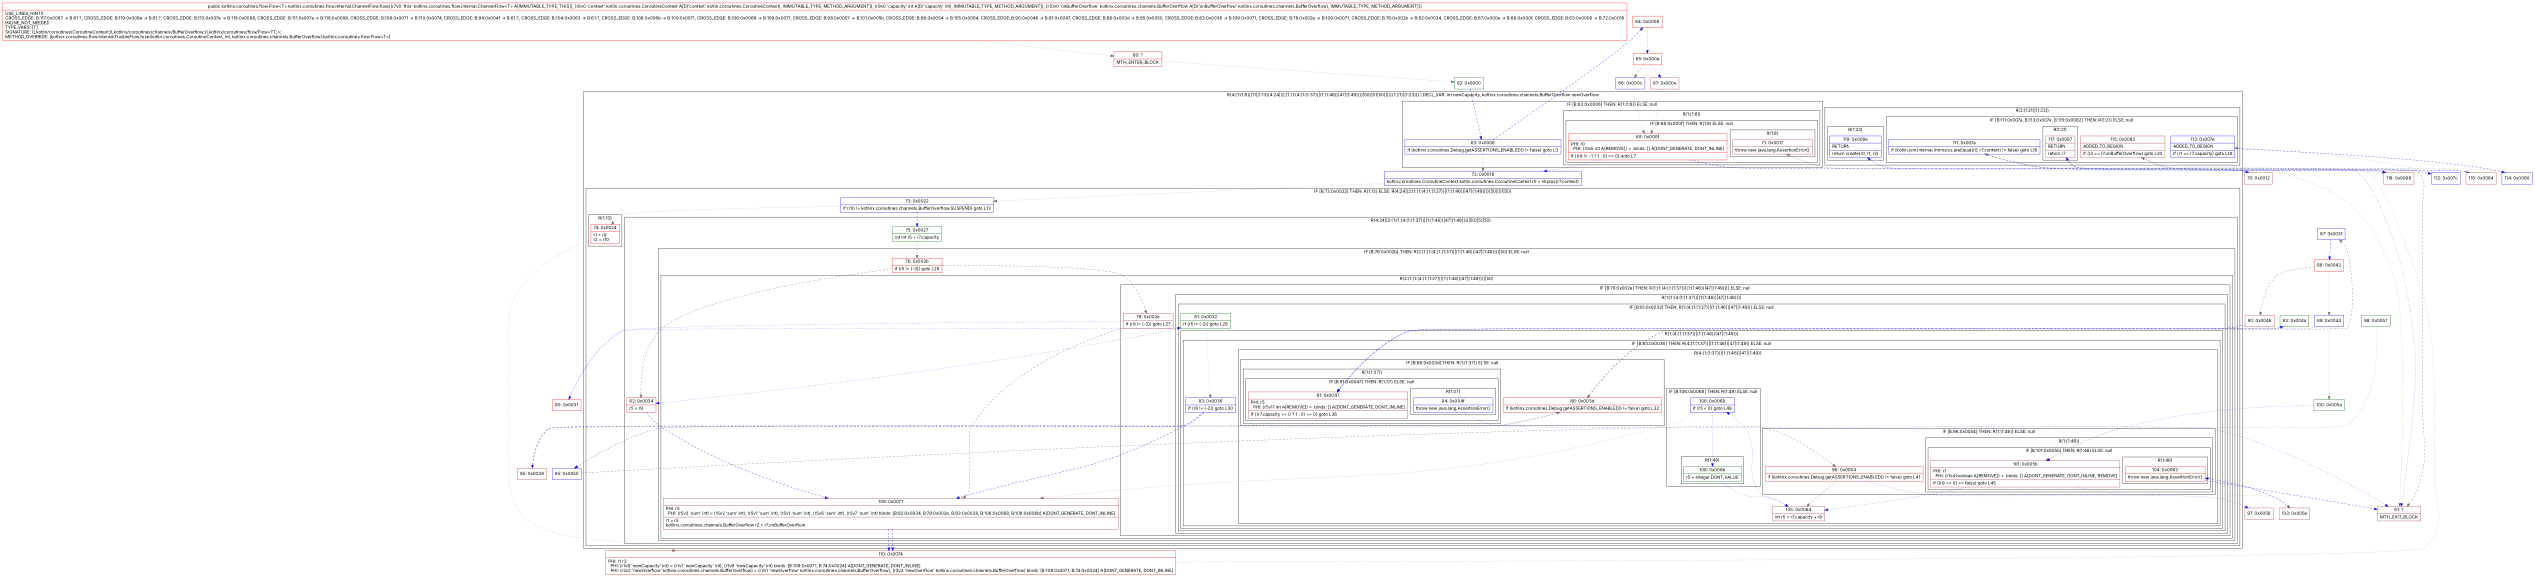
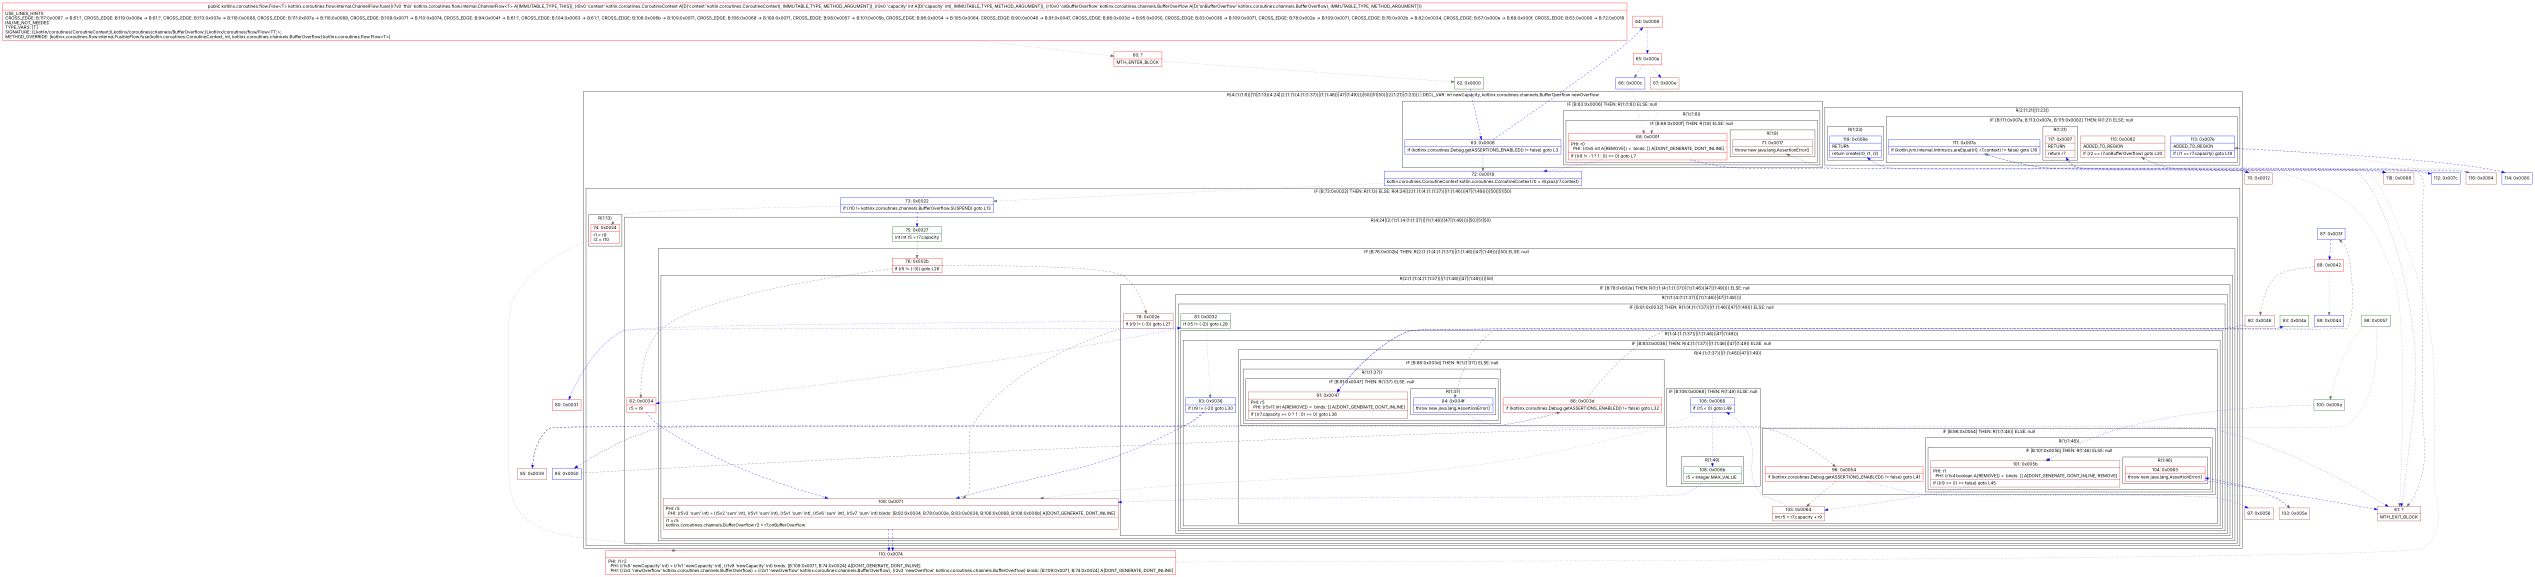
  digraph {
    fontname=Inter
    node [color=brown fontname=Inter shape=record]
    edge [color=blue fontname=Inter style=dotted]
    n1 [label="{71\:\ 0x0017|throw new java.lang.AssertionError()\l}"]
    n2 [color=red label="{68\:\ 0x000f|PHI: r0 \l  PHI: (r0v5 int A[REMOVE]) =  binds: [] A[DONT_GENERATE, DONT_INLINE]\l|if ((r9 != \-1 ? 1 : 0) == 0) goto L7\l}"]
    n3 [color=blue label="{63\:\ 0x0006|if (kotlinx.coroutines.Debug.getASSERTIONS_ENABLED() != false) goto L3\l}"]
    n4 [color=red label="{74\:\ 0x0024|r1 = r9\lr2 = r10\l}"]
    n5 [color=blue label="{94\:\ 0x004f|throw new java.lang.AssertionError()\l}"]
    n6 [label="{91\:\ 0x0047|PHI: r5 \l  PHI: (r5v11 int A[REMOVE]) =  binds: [] A[DONT_GENERATE, DONT_INLINE]\l|if ((r7.capacity \>= 0 ? 1 : 0) == 0) goto L36\l}"]
    n7 [color=red label="{86\:\ 0x003d|if (kotlinx.coroutines.Debug.getASSERTIONS_ENABLED() != false) goto L32\l}"]
    n8 [color=red label="{104\:\ 0x0063|throw new java.lang.AssertionError()\l}"]
    n9 [label="{101\:\ 0x005b|PHI: r1 \l  PHI: (r1v4 boolean A[REMOVE]) =  binds: [] A[DONT_GENERATE, DONT_INLINE, REMOVE]\l|if ((r9 \>= 0) == false) goto L45\l}"]
    n10 [color=red label="{96\:\ 0x0054|if (kotlinx.coroutines.Debug.getASSERTIONS_ENABLED() != false) goto L41\l}"]
-   n11 [color=darkgreen label="{108\:\ 0x006b|r5 = Integer.DONT_VALUE\l}"]
+   n11 [color=darkgreen label="{108\:\ 0x006b|r5 = Integer.MAX_VALUE\l}"]
    n12 [color=blue label="{106\:\ 0x0068|if (r5 \< 0) goto L49\l}"]
    n13 [label="{105\:\ 0x0064|int r5 = r7.capacity + r9\l}"]
    n14 [color=blue label="{83\:\ 0x0036|if (r9 != (\-2)) goto L30\l}"]
    n15 [color=darkgreen label="{81\:\ 0x0032|if (r5 != (\-2)) goto L29\l}"]
    n16 [label="{78\:\ 0x002e|if (r9 != (\-3)) goto L27\l}"]
    n17 [label="{109\:\ 0x0071|PHI: r5 \l  PHI: (r5v3 'sum' int) = (r5v2 'sum' int), (r5v1 'sum' int), (r5v1 'sum' int), (r5v6 'sum' int), (r5v7 'sum' int) binds: [B:82:0x0034, B:78:0x002e, B:83:0x0036, B:106:0x0068, B:108:0x006b] A[DONT_GENERATE, DONT_INLINE]\l|r1 = r5\lkotlinx.coroutines.channels.BufferOverflow r2 = r7.onBufferOverflow\l}"]
    n18 [color=red label="{76\:\ 0x002b|if (r5 != (\-3)) goto L26\l}"]
    n19 [color=darkgreen label="{75\:\ 0x0027|int int r5 = r7.capacity\l}"]
    n20 [color=red label="{82\:\ 0x0034|r5 = r9\l}"]
    n21 [color=blue label="{73\:\ 0x0022|if (r10 != kotlinx.coroutines.channels.BufferOverflow.SUSPEND) goto L13\l}"]
    n22 [label="{117\:\ 0x0087|RETURN\l|return r7\l}"]
    n23 [color=blue label="{111\:\ 0x007a|if (kotlin.jvm.internal.Intrinsics.areEqual(r0, r7.context) != false) goto L16\l}"]
    n24 [color=blue label="{113\:\ 0x007e|ADDED_TO_REGION\l|if (r1 == r7.capacity) goto L18\l}"]
    n25 [label="{115\:\ 0x0082|ADDED_TO_REGION\l|if (r2 == r7.onBufferOverflow) goto L20\l}"]
    n26 [color=blue label="{119\:\ 0x008e|RETURN\l|return create(r0, r1, r2)\l}"]
    n27 [color=blue label="{72\:\ 0x0018|kotlin.coroutines.CoroutineContext kotlin.coroutines.CoroutineContext r0 = r8.plus(r7.context)\l}"]
    n28 [label="{61\:\ ?|MTH_EXIT_BLOCK\l}"]
    n29 [label="{70\:\ 0x0012}"]
    n30 [color=red label="{64\:\ 0x0008}"]
    n31 [color=red label="{110\:\ 0x0074|PHI: r1 r2 \l  PHI: (r1v8 'newCapacity' int) = (r1v1 'newCapacity' int), (r1v9 'newCapacity' int) binds: [B:109:0x0071, B:74:0x0024] A[DONT_GENERATE, DONT_INLINE]\l  PHI: (r2v2 'newOverflow' kotlinx.coroutines.channels.BufferOverflow) = (r2v1 'newOverflow' kotlinx.coroutines.channels.BufferOverflow), (r2v3 'newOverflow' kotlinx.coroutines.channels.BufferOverflow) binds: [B:109:0x0071, B:74:0x0024] A[DONT_GENERATE, DONT_INLINE]\l}"]
    n32 [color=blue label="{95\:\ 0x0050}"]
    n33 [color=darkgreen label="{93\:\ 0x004a}"]
    n34 [color=blue label="{87\:\ 0x003f}"]
    n35 [label="{103\:\ 0x005e}"]
    n36 [label="{97\:\ 0x0056}"]
    n37 [label="{85\:\ 0x0039}"]
    n38 [color=red label="{80\:\ 0x0031}"]
    n39 [color=blue label="{112\:\ 0x007c}"]
    n40 [label="{118\:\ 0x0088}"]
    n41 [color=blue label="{114\:\ 0x0080}"]
    n42 [label="{116\:\ 0x0084}"]
    n43 [color=red label="{65\:\ 0x000a}"]
    n44 [color=red label="{88\:\ 0x0042}"]
    n45 [color=red label="{60\:\ ?|MTH_ENTER_BLOCK\l}"]
    n46 [color=darkgreen label="{62\:\ 0x0000}"]
    n47 [color=blue label="{66\:\ 0x000c}"]
    n48 [label="{67\:\ 0x000e}"]
    n49 [color=blue label="{89\:\ 0x0044}"]
    n50 [label="{90\:\ 0x0046}"]
    n51 [color=darkgreen label="{98\:\ 0x0057}"]
    n52 [color=darkgreen label="{100\:\ 0x005a}"]
    n53 [color=red label="{public kotlinx.coroutines.flow.Flow\<T\> kotlinx.coroutines.flow.internal.ChannelFlow.fuse((r7v0 'this' kotlinx.coroutines.flow.internal.ChannelFlow\<T\> A[IMMUTABLE_TYPE, THIS]), (r8v0 'context' kotlin.coroutines.CoroutineContext A[D('context' kotlin.coroutines.CoroutineContext), IMMUTABLE_TYPE, METHOD_ARGUMENT]), (r9v0 'capacity' int A[D('capacity' int), IMMUTABLE_TYPE, METHOD_ARGUMENT]), (r10v0 'onBufferOverflow' kotlinx.coroutines.channels.BufferOverflow A[D('onBufferOverflow' kotlinx.coroutines.channels.BufferOverflow), IMMUTABLE_TYPE, METHOD_ARGUMENT]))  | USE_LINES_HINTS\lCROSS_EDGE: B:117:0x0087 \-\> B:61:?, CROSS_EDGE: B:119:0x008e \-\> B:61:?, CROSS_EDGE: B:113:0x007e \-\> B:118:0x0088, CROSS_EDGE: B:111:0x007a \-\> B:118:0x0088, CROSS_EDGE: B:109:0x0071 \-\> B:110:0x0074, CROSS_EDGE: B:94:0x004f \-\> B:61:?, CROSS_EDGE: B:104:0x0063 \-\> B:61:?, CROSS_EDGE: B:108:0x006b \-\> B:109:0x0071, CROSS_EDGE: B:106:0x0068 \-\> B:109:0x0071, CROSS_EDGE: B:98:0x0057 \-\> B:101:0x005b, CROSS_EDGE: B:96:0x0054 \-\> B:105:0x0064, CROSS_EDGE: B:90:0x0046 \-\> B:91:0x0047, CROSS_EDGE: B:86:0x003d \-\> B:95:0x0050, CROSS_EDGE: B:83:0x0036 \-\> B:109:0x0071, CROSS_EDGE: B:78:0x002e \-\> B:109:0x0071, CROSS_EDGE: B:76:0x002b \-\> B:82:0x0034, CROSS_EDGE: B:67:0x000e \-\> B:68:0x000f, CROSS_EDGE: B:63:0x0006 \-\> B:72:0x0018\lINLINE_NOT_NEEDED\lTYPE_VARS: [T]\lSIGNATURE: (Lkotlin\/coroutines\/CoroutineContext;ILkotlinx\/coroutines\/channels\/BufferOverflow;)Lkotlinx\/coroutines\/flow\/Flow\<TT;\>;\lMETHOD_OVERRIDE: [kotlinx.coroutines.flow.internal.FusibleFlow.fuse(kotlin.coroutines.CoroutineContext, int, kotlinx.coroutines.channels.BufferOverflow):kotlinx.coroutines.flow.Flow\<T\>]\l}"]
    subgraph cluster_1 {
      label="R(4:(1:(1:8))|11|(1:13)(4:24|(2:(1:(1:(4:(1:(1:37))|(1:(1:46))|47|(1:49))))|50)|51|50)|(2:(1:21)|(1:23))) | DECL_VAR: int newCapacity, kotlinx.coroutines.channels.BufferOverflow newOverflow\l"
      n27
      subgraph cluster_2 {
        label="IF [B:63:0x0006] THEN: R(1:(1:8)) ELSE: null"
        n3
        subgraph cluster_3 {
          label="R(1:(1:8))"
          subgraph cluster_4 {
            label="IF [B:68:0x000f] THEN: R(1:8) ELSE: null"
            n2
            subgraph cluster_5 {
              label="R(1:8)"
              n1
            }
          }
        }
      }
      subgraph cluster_6 {
        label="IF [B:73:0x0022] THEN: R(1:13) ELSE: R(4:24|(2:(1:(1:(4:(1:(1:37))|(1:(1:46))|47|(1:49))))|50)|51|50)"
        n21
        subgraph cluster_7 {
          label="R(1:13)"
          n4
        }
        subgraph cluster_8 {
          label="R(4:24|(2:(1:(1:(4:(1:(1:37))|(1:(1:46))|47|(1:49))))|50)|51|50)"
          n19
          n20
          subgraph cluster_9 {
            label="IF [B:76:0x002b] THEN: R(2:(1:(1:(4:(1:(1:37))|(1:(1:46))|47|(1:49))))|50) ELSE: null"
            n18
            subgraph cluster_10 {
              label="R(2:(1:(1:(4:(1:(1:37))|(1:(1:46))|47|(1:49))))|50)"
              n17
              subgraph cluster_11 {
                label="IF [B:78:0x002e] THEN: R(1:(1:(4:(1:(1:37))|(1:(1:46))|47|(1:49)))) ELSE: null"
                n16
                subgraph cluster_12 {
                  label="R(1:(1:(4:(1:(1:37))|(1:(1:46))|47|(1:49))))"
                  subgraph cluster_13 {
                    label="IF [B:81:0x0032] THEN: R(1:(4:(1:(1:37))|(1:(1:46))|47|(1:49))) ELSE: null"
                    n15
                    subgraph cluster_14 {
                      label="R(1:(4:(1:(1:37))|(1:(1:46))|47|(1:49)))"
                      subgraph cluster_15 {
                        label="IF [B:83:0x0036] THEN: R(4:(1:(1:37))|(1:(1:46))|47|(1:49)) ELSE: null"
                        n14
                        subgraph cluster_16 {
                          label="R(4:(1:(1:37))|(1:(1:46))|47|(1:49))"
                          n13
                          subgraph cluster_17 {
                            label="IF [B:86:0x003d] THEN: R(1:(1:37)) ELSE: null"
                            n7
                            subgraph cluster_18 {
                              label="R(1:(1:37))"
                              subgraph cluster_19 {
                                label="IF [B:91:0x0047] THEN: R(1:37) ELSE: null"
                                n6
                                subgraph cluster_20 {
                                  label="R(1:37)"
                                  n5
                                }
                              }
                            }
                          }
                          subgraph cluster_21 {
                            label="IF [B:96:0x0054] THEN: R(1:(1:46)) ELSE: null"
                            n10
                            subgraph cluster_22 {
                              label="R(1:(1:46))"
                              subgraph cluster_23 {
                                label="IF [B:101:0x005b] THEN: R(1:46) ELSE: null"
                                n9
                                subgraph cluster_24 {
                                  label="R(1:46)"
                                  n8
                                }
                              }
                            }
                          }
                          subgraph cluster_25 {
                            label="IF [B:106:0x0068] THEN: R(1:49) ELSE: null"
                            n12
                            subgraph cluster_26 {
                              label="R(1:49)"
                              n11
                            }
                          }
                        }
                      }
                    }
                  }
                }
              }
            }
          }
        }
      }
      subgraph cluster_27 {
        label="R(2:(1:21)|(1:23))"
        subgraph cluster_28 {
          label="IF [B:111:0x007a, B:113:0x007e, B:115:0x0082] THEN: R(1:21) ELSE: null"
          n23
          n24
          n25
          subgraph cluster_29 {
            label="R(1:21)"
            n22
          }
        }
        subgraph cluster_30 {
          label="R(1:23)"
          n26
        }
      }
    }
    n1 -> n28 [color=gray40]
    n2 -> n27
    n2 -> n29 [style=dashed]
    n3 -> n27 [color=gray40 style=dashed]
    n3 -> n30 [style=dashed]
    n4 -> n31 [color=gray40]
    n5 -> n28
    n6 -> n32 [color=gray40]
    n6 -> n33
    n7 -> n32
    n7 -> n34 [color=gray40 style=dashed]
    n8 -> n28 [style=dashed]
    n9 -> n13
    n9 -> n35 [color=gray40]
    n10 -> n13 [color=gray40 style=dashed]
    n10 -> n36
-   n11 -> n13
+   n11 -> n17
    n12 -> n11
    n12 -> n17 [color=gray40]
    n13 -> n12
    n14 -> n17 [style=dashed]
    n14 -> n37 [style=dashed]
    n15 -> n14 [color=gray40]
    n15 -> n20
    n16 -> n17 [color=gray40 style=dashed]
    n16 -> n38
    n17 -> n31 [style=dashed]
    n17 -> n31 [style=dashed]
    n18 -> n16 [color=gray40 style=dashed]
    n18 -> n20 [color=gray40 style=dashed]
    n19 -> n18 [color=gray40 style=dashed]
    n20 -> n17 [style=dashed]
    n21 -> n4 [color=gray40]
    n21 -> n19 [style=dashed]
    n22 -> n28 [color=gray40 style=dashed]
    n23 -> n39 [style=dashed]
    n23 -> n40 [color=gray40]
    n24 -> n41 [style=dashed]
    n25 -> n40
    n25 -> n42 [color=gray40]
    n26 -> n28
    n27 -> n21 [color=gray40]
    n29 -> n1 [color=gray40]
    n30 -> n43
    n31 -> n23 [color=gray40]
    n32 -> n10 [color=gray40 style=dashed]
-   n33 -> n7 [color=gray40 style=dashed]
+   n33 -> n5 [color=gray40 style=dashed]
    n34 -> n44 [style=dashed]
    n35 -> n8 [style=dashed]
    n37 -> n7 [color=gray40 style=dashed]
    n38 -> n15
    n39 -> n24 [color=gray40]
    n40 -> n26
    n41 -> n25 [color=gray40]
    n42 -> n22 [style=dashed]
    n43 -> n47 [color=gray40 style=dashed]
    n43 -> n48
    n44 -> n49 [color=gray40]
    n44 -> n50 [color=gray40 style=dashed]
    n45 -> n46 [color=gray40]
    n46 -> n3 [style=dashed]
    n47 -> n2 [color=gray40]
    n48 -> n2 [color=gray40]
    n49 -> n6
    n50 -> n6 [style=dashed]
    n51 -> n9 [color=gray40]
-   n49 -> n52 [color=gray40]
+   n51 -> n52 [color=gray40]
    n52 -> n9
    n53 -> n45 [color=gray40]
  }
